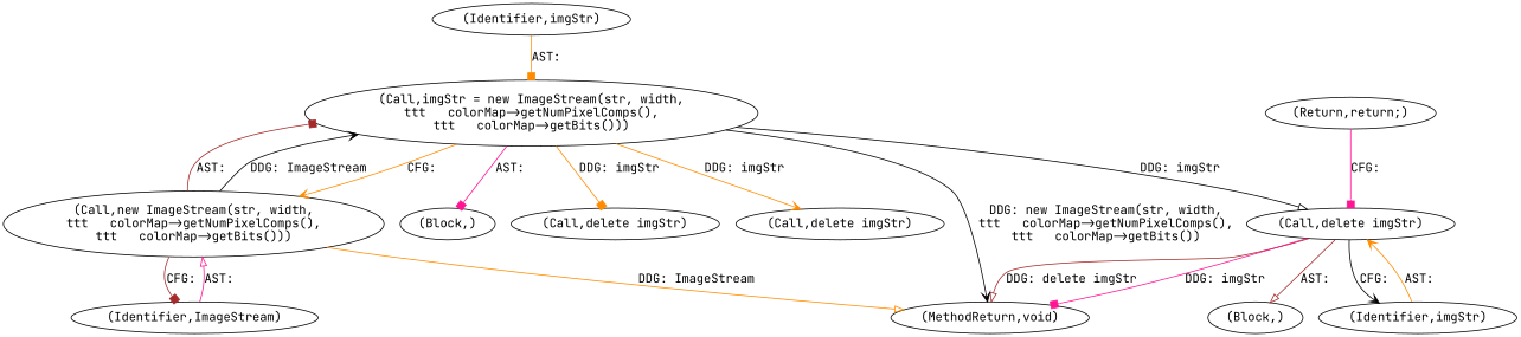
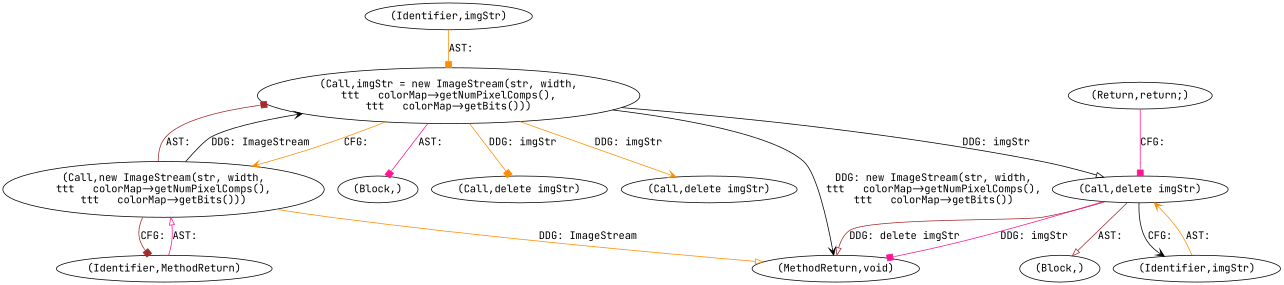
  digraph {
    fontname="JetBrains Mono"
    node [fontname="JetBrains Mono"]
    edge [arrowhead=box color=darkorange fontname="JetBrains Mono"]
    n1 [label="(Call,delete imgStr)"]
    n2 [label="(MethodReturn,void)"]
    n3 [label="(Identifier,imgStr)"]
    n4 [label="(Block,)"]
    n5 [label="(Call,imgStr = new ImageStream(str, width,\n\t\t\t   colorMap->getNumPixelComps(),\n\t\t\t   colorMap->getBits()))"]
    n6 [label="(Call,new ImageStream(str, width,\n\t\t\t   colorMap->getNumPixelComps(),\n\t\t\t   colorMap->getBits()))"]
    n7 [label="(Block,)"]
    n8 [label="(Call,delete imgStr)"]
    n9 [label="(Call,delete imgStr)"]
-   n10 [label="(Identifier,ImageStream)"]
+   n10 [label="(Identifier,MethodReturn)"]
    n11 [label="(Return,return;)"]
    n12 [label="(Identifier,imgStr)"]
    n1 -> n2 [arrowhead=onormal color=brown label="DDG: delete imgStr"]
    n1 -> n2 [color=deeppink label="DDG: imgStr"]
    n1 -> n3 [arrowhead=vee color=black label="CFG: "]
    n1 -> n4 [arrowhead=onormal color=brown label="AST: "]
    n3 -> n1 [arrowhead=vee label="AST: "]
    n5 -> n1 [arrowhead=onormal color=black label="DDG: imgStr"]
    n5 -> n2 [arrowhead=vee color=black label="DDG: new ImageStream(str, width,\n\t\t\t   colorMap->getNumPixelComps(),\n\t\t\t   colorMap->getBits())"]
    n5 -> n6 [arrowhead=vee label="CFG: "]
    n5 -> n7 [color=deeppink label="AST: "]
    n5 -> n8 [label="DDG: imgStr"]
    n5 -> n9 [arrowhead=vee label="DDG: imgStr"]
    n6 -> n2 [arrowhead=onormal label="DDG: ImageStream"]
    n6 -> n5 [color=brown label="AST: "]
    n6 -> n5 [arrowhead=vee color=black label="DDG: ImageStream"]
    n6 -> n10 [color=brown label="CFG: "]
    n10 -> n6 [arrowhead=onormal color=deeppink label="AST: "]
    n11 -> n1 [color=deeppink label="CFG: "]
    n12 -> n5 [label="AST: "]
  }
